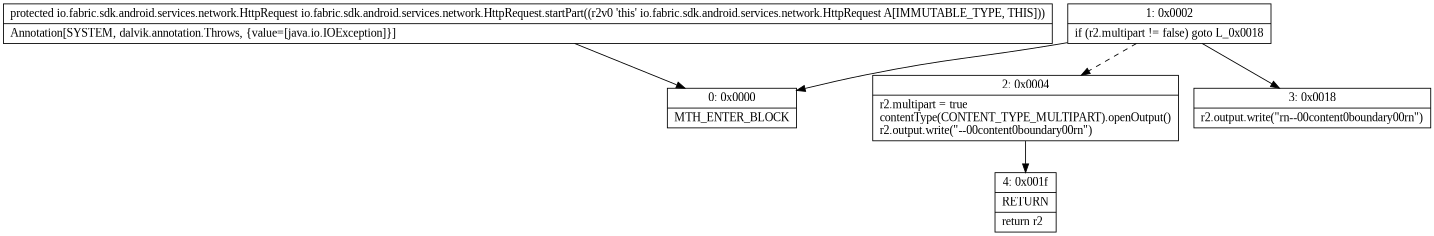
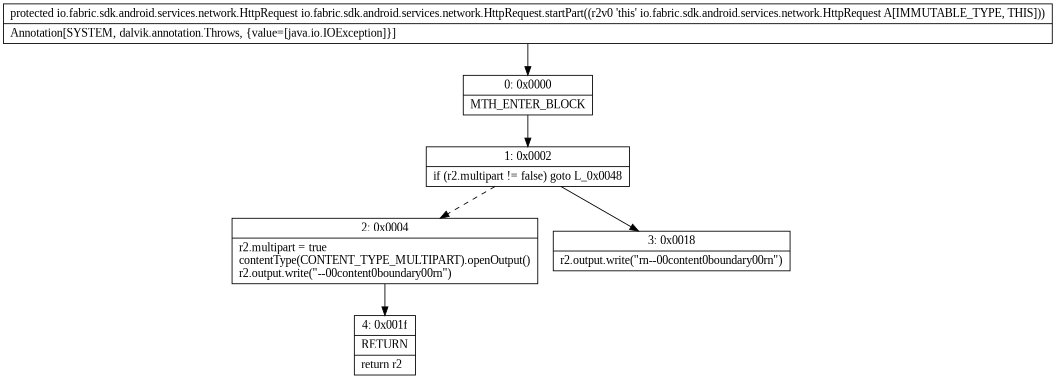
  digraph {
    fontname="Liberation Serif"
    node [fontname="Liberation Serif" shape=record]
    edge [fontname="Liberation Serif"]
    n1 [label="{0\:\ 0x0000|MTH_ENTER_BLOCK\l}"]
-   n2 [label="{1\:\ 0x0002|if (r2.multipart != false) goto L_0x0018\l}"]
+   n2 [label="{1\:\ 0x0002|if (r2.multipart != false) goto L_0x0048\l}"]
    n3 [label="{2\:\ 0x0004|r2.multipart = true\lcontentType(CONTENT_TYPE_MULTIPART).openOutput()\lr2.output.write(\"\-\-00content0boundary00rn\")\l}"]
    n4 [label="{3\:\ 0x0018|r2.output.write(\"rn\-\-00content0boundary00rn\")\l}"]
    n5 [label="{4\:\ 0x001f|RETURN\l|return r2\l}"]
    n6 [label="{protected io.fabric.sdk.android.services.network.HttpRequest io.fabric.sdk.android.services.network.HttpRequest.startPart((r2v0 'this' io.fabric.sdk.android.services.network.HttpRequest A[IMMUTABLE_TYPE, THIS]))  | Annotation[SYSTEM, dalvik.annotation.Throws, \{value=[java.io.IOException]\}]\l}"]
-   n2 -> n1
+   n1 -> n2
    n2 -> n3 [style=dashed]
    n2 -> n4
    n3 -> n5
    n6 -> n1
  }
